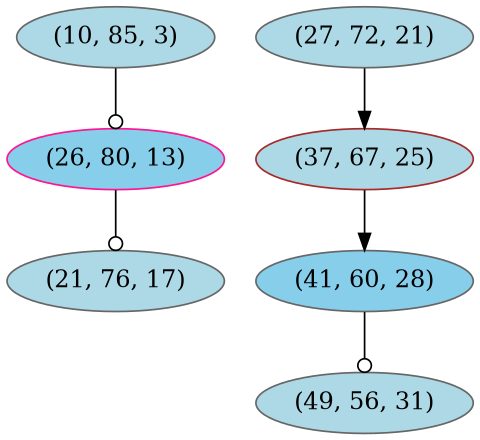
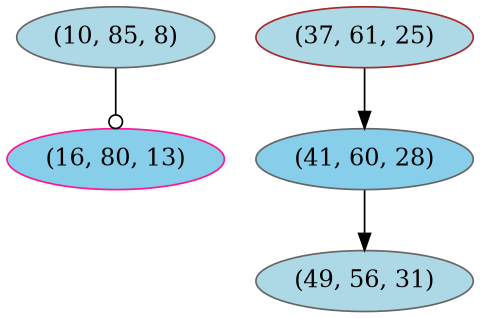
  digraph {
    node [color=gray40 fillcolor=lightblue style=filled]
    edge [arrowhead=normal]
-   "(16, 80, 13)" [color=deeppink fillcolor=skyblue label="(26, 80, 13)"]
-   "(10, 85, 8)" [label="(10, 85, 3)"]
-   "(21, 76, 17)"
-   "(37, 67, 25)" [color=brown]
-   "(27, 72, 21)"
+   "(16, 80, 13)" [color=deeppink fillcolor=skyblue]
+   "(10, 85, 8)"
+   "(37, 67, 25)" [color=brown label="(37, 61, 25)"]
    "(41, 60, 28)" [fillcolor=skyblue]
    "(49, 56, 31)"
-   "(16, 80, 13)" -> "(21, 76, 17)" [arrowhead=odot]
    "(10, 85, 8)" -> "(16, 80, 13)" [arrowhead=odot]
    "(37, 67, 25)" -> "(41, 60, 28)"
-   "(27, 72, 21)" -> "(37, 67, 25)"
-   "(41, 60, 28)" -> "(49, 56, 31)" [arrowhead=odot]
+   "(41, 60, 28)" -> "(49, 56, 31)"
  }
